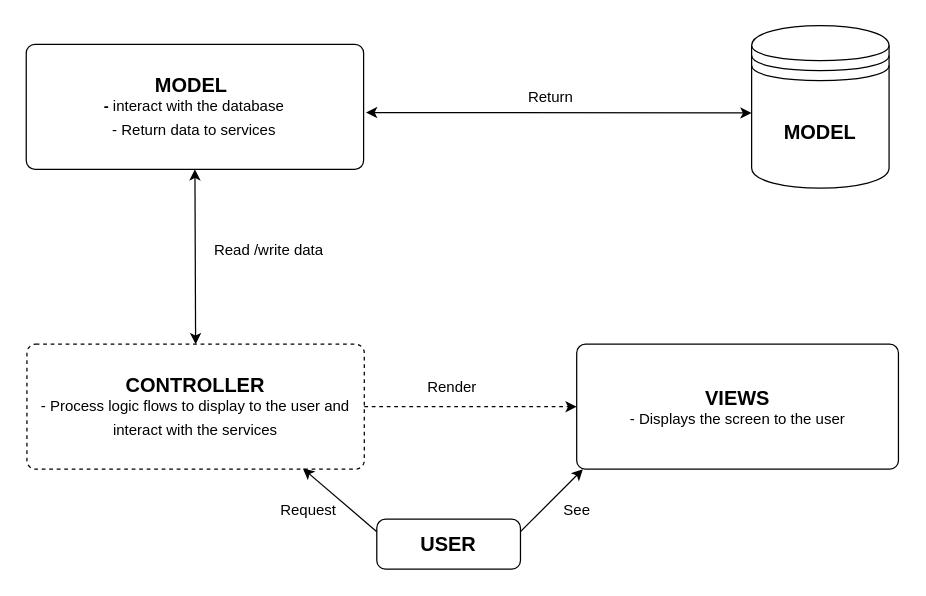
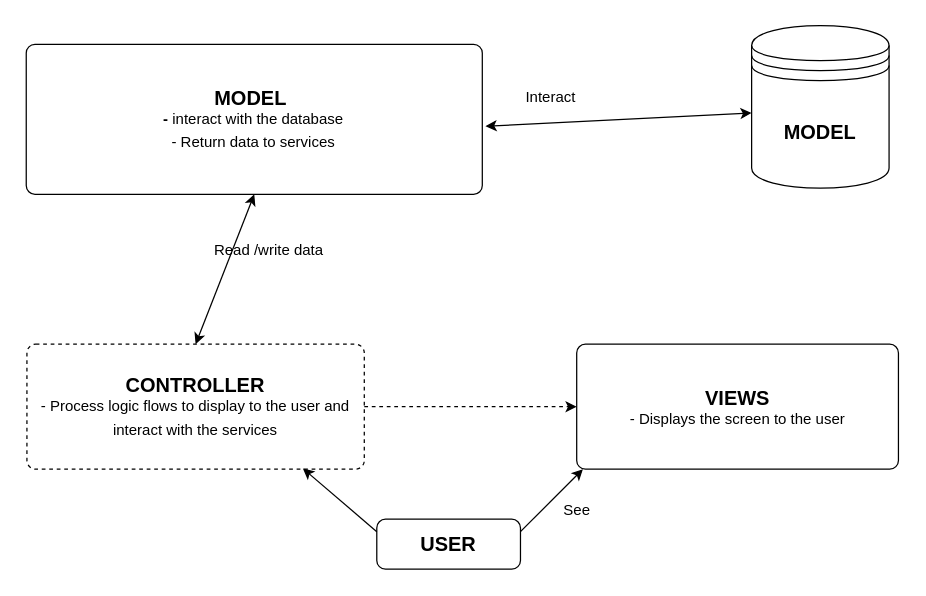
  <mxCell id="0" />
  <mxCell id="1" parent="0" />
  <mxCell id="2" value="&lt;span style=&quot;font-size: 16px;&quot;&gt;&lt;b&gt;VIEWS&lt;br&gt;&lt;/b&gt;&lt;/span&gt;- Displays the screen to the user" style="rounded=1;whiteSpace=wrap;html=1;absoluteArcSize=1;arcSize=14;strokeWidth=1;" parent="1" vertex="1"><mxGeometry x="461" y="275" width="257.5" height="100" as="geometry" /></mxCell>
  <mxCell id="3" value="&lt;b&gt;&lt;font style=&quot;font-size: 16px;&quot;&gt;CONTROLLER&lt;br&gt;&lt;/font&gt;&lt;/b&gt;- Process logic flows to display to the user and interact with the services&lt;b&gt;&lt;font style=&quot;font-size: 16px;&quot;&gt;&lt;br&gt;&lt;/font&gt;&lt;/b&gt;" style="rounded=1;whiteSpace=wrap;html=1;absoluteArcSize=1;arcSize=14;strokeWidth=1;dashed=1;" parent="1" vertex="1"><mxGeometry x="21" y="275" width="270" height="100" as="geometry" /></mxCell>
  <mxCell id="4" value="&lt;b&gt;&lt;font style=&quot;font-size: 16px;&quot;&gt;USER&lt;/font&gt;&lt;/b&gt;" style="rounded=1;whiteSpace=wrap;html=1;absoluteArcSize=1;arcSize=14;strokeWidth=1;" parent="1" vertex="1"><mxGeometry x="301" y="415" width="115" height="40" as="geometry" /></mxCell>
- <mxCell id="5" value="&lt;b&gt;&lt;font style=&quot;font-size: 16px;&quot;&gt;MODEL&amp;nbsp;&lt;br&gt;&lt;/font&gt;&lt;/b&gt;&lt;font style=&quot;font-size: 12px;&quot;&gt;&lt;b style=&quot;&quot;&gt;-&amp;nbsp;&lt;/b&gt;interact with the database&lt;br&gt;&lt;/font&gt;&lt;font style=&quot;font-size: 12px;&quot;&gt;&lt;font style=&quot;font-size: 12px;&quot;&gt;-&amp;nbsp;&lt;/font&gt;Return data to services&lt;/font&gt;&lt;font style=&quot;font-weight: bold; font-size: 16px;&quot;&gt;&lt;br&gt;&lt;/font&gt;" style="rounded=1;whiteSpace=wrap;html=1;absoluteArcSize=1;arcSize=14;strokeWidth=1;" parent="1" vertex="1"><mxGeometry x="20.45" y="35" width="270" height="100" as="geometry" /></mxCell>
+ <mxCell id="5" value="&lt;b&gt;&lt;font style=&quot;font-size: 16px;&quot;&gt;MODEL&amp;nbsp;&lt;br&gt;&lt;/font&gt;&lt;/b&gt;&lt;font style=&quot;font-size: 12px;&quot;&gt;&lt;b style=&quot;&quot;&gt;-&amp;nbsp;&lt;/b&gt;interact with the database&lt;br&gt;&lt;/font&gt;&lt;font style=&quot;font-size: 12px;&quot;&gt;&lt;font style=&quot;font-size: 12px;&quot;&gt;-&amp;nbsp;&lt;/font&gt;Return data to services&lt;/font&gt;&lt;font style=&quot;font-weight: bold; font-size: 16px;&quot;&gt;&lt;br&gt;&lt;/font&gt;" style="rounded=1;whiteSpace=wrap;html=1;absoluteArcSize=1;arcSize=14;strokeWidth=1;" parent="1" vertex="1"><mxGeometry x="20.45" y="35" width="365" height="120" as="geometry" /></mxCell>
  <mxCell id="6" value="&lt;b&gt;&lt;font style=&quot;font-size: 16px;&quot;&gt;MODEL&lt;/font&gt;&lt;/b&gt;" style="shape=datastore;whiteSpace=wrap;html=1;" parent="1" vertex="1"><mxGeometry x="601" y="20" width="110" height="130" as="geometry" /></mxCell>
  <mxCell id="7" value="" style="endArrow=classic;startArrow=classic;html=1;rounded=0;exitX=1.007;exitY=0.546;exitDx=0;exitDy=0;exitPerimeter=0;entryX=0.005;entryY=0.538;entryDx=0;entryDy=0;entryPerimeter=0;" parent="1" source="5" edge="1"><mxGeometry width="50" height="50" relative="1" as="geometry"><mxPoint x="370.45" y="155" as="sourcePoint" /><mxPoint x="601" y="89.94" as="targetPoint" /></mxGeometry></mxCell>
- <mxCell id="8" value="Return" style="text;html=1;align=center;verticalAlign=middle;resizable=0;points=[];autosize=1;strokeColor=none;fillColor=none;" parent="1" vertex="1"><mxGeometry x="410.45" y="63" width="60" height="30" as="geometry" /></mxCell>
+ <mxCell id="8" value="Interact" style="text;html=1;align=center;verticalAlign=middle;resizable=0;points=[];autosize=1;strokeColor=none;fillColor=none;" parent="1" vertex="1"><mxGeometry x="410.45" y="63" width="60" height="30" as="geometry" /></mxCell>
  <mxCell id="9" value="" style="endArrow=classic;html=1;rounded=0;" parent="1" edge="1"><mxGeometry width="50" height="50" relative="1" as="geometry"><mxPoint x="416" y="425" as="sourcePoint" /><mxPoint x="466" y="375" as="targetPoint" /></mxGeometry></mxCell>
  <mxCell id="10" value="See" style="text;html=1;align=center;verticalAlign=middle;resizable=0;points=[];autosize=1;strokeColor=none;fillColor=none;" parent="1" vertex="1"><mxGeometry x="441" y="393" width="40" height="30" as="geometry" /></mxCell>
  <mxCell id="11" value="" style="endArrow=classic;html=1;rounded=0;entryX=0.818;entryY=0.994;entryDx=0;entryDy=0;entryPerimeter=0;" parent="1" target="3" edge="1"><mxGeometry width="50" height="50" relative="1" as="geometry"><mxPoint x="301" y="425" as="sourcePoint" /><mxPoint x="351" y="375" as="targetPoint" /></mxGeometry></mxCell>
- <mxCell id="12" value="Request" style="text;html=1;align=center;verticalAlign=middle;resizable=0;points=[];autosize=1;strokeColor=none;fillColor=none;" parent="1" vertex="1"><mxGeometry x="211" y="393" width="70" height="30" as="geometry" /></mxCell>
  <mxCell id="13" value="" style="endArrow=classic;html=1;rounded=0;entryX=0;entryY=0.5;entryDx=0;entryDy=0;exitX=1;exitY=0.5;exitDx=0;exitDy=0;dashed=1;" parent="1" source="3" target="2" edge="1"><mxGeometry width="50" height="50" relative="1" as="geometry"><mxPoint x="341" y="350" as="sourcePoint" /><mxPoint x="391" y="300" as="targetPoint" /></mxGeometry></mxCell>
- <mxCell id="14" value="Render" style="text;html=1;align=center;verticalAlign=middle;resizable=0;points=[];autosize=1;strokeColor=none;fillColor=none;" parent="1" vertex="1"><mxGeometry x="331" y="295" width="60" height="30" as="geometry" /></mxCell>
  <mxCell id="15" value="" style="endArrow=classic;startArrow=classic;html=1;rounded=0;exitX=0.5;exitY=0;exitDx=0;exitDy=0;entryX=0.5;entryY=1;entryDx=0;entryDy=0;" parent="1" source="3" target="5" edge="1"><mxGeometry width="50" height="50" relative="1" as="geometry"><mxPoint x="381" y="235" as="sourcePoint" /><mxPoint x="431" y="185" as="targetPoint" /></mxGeometry></mxCell>
  <mxCell id="16" value="Read /write data&amp;nbsp;" style="text;html=1;align=center;verticalAlign=middle;resizable=0;points=[];autosize=1;strokeColor=none;fillColor=none;" parent="1" vertex="1"><mxGeometry x="161" y="185" width="110" height="30" as="geometry" /></mxCell>
